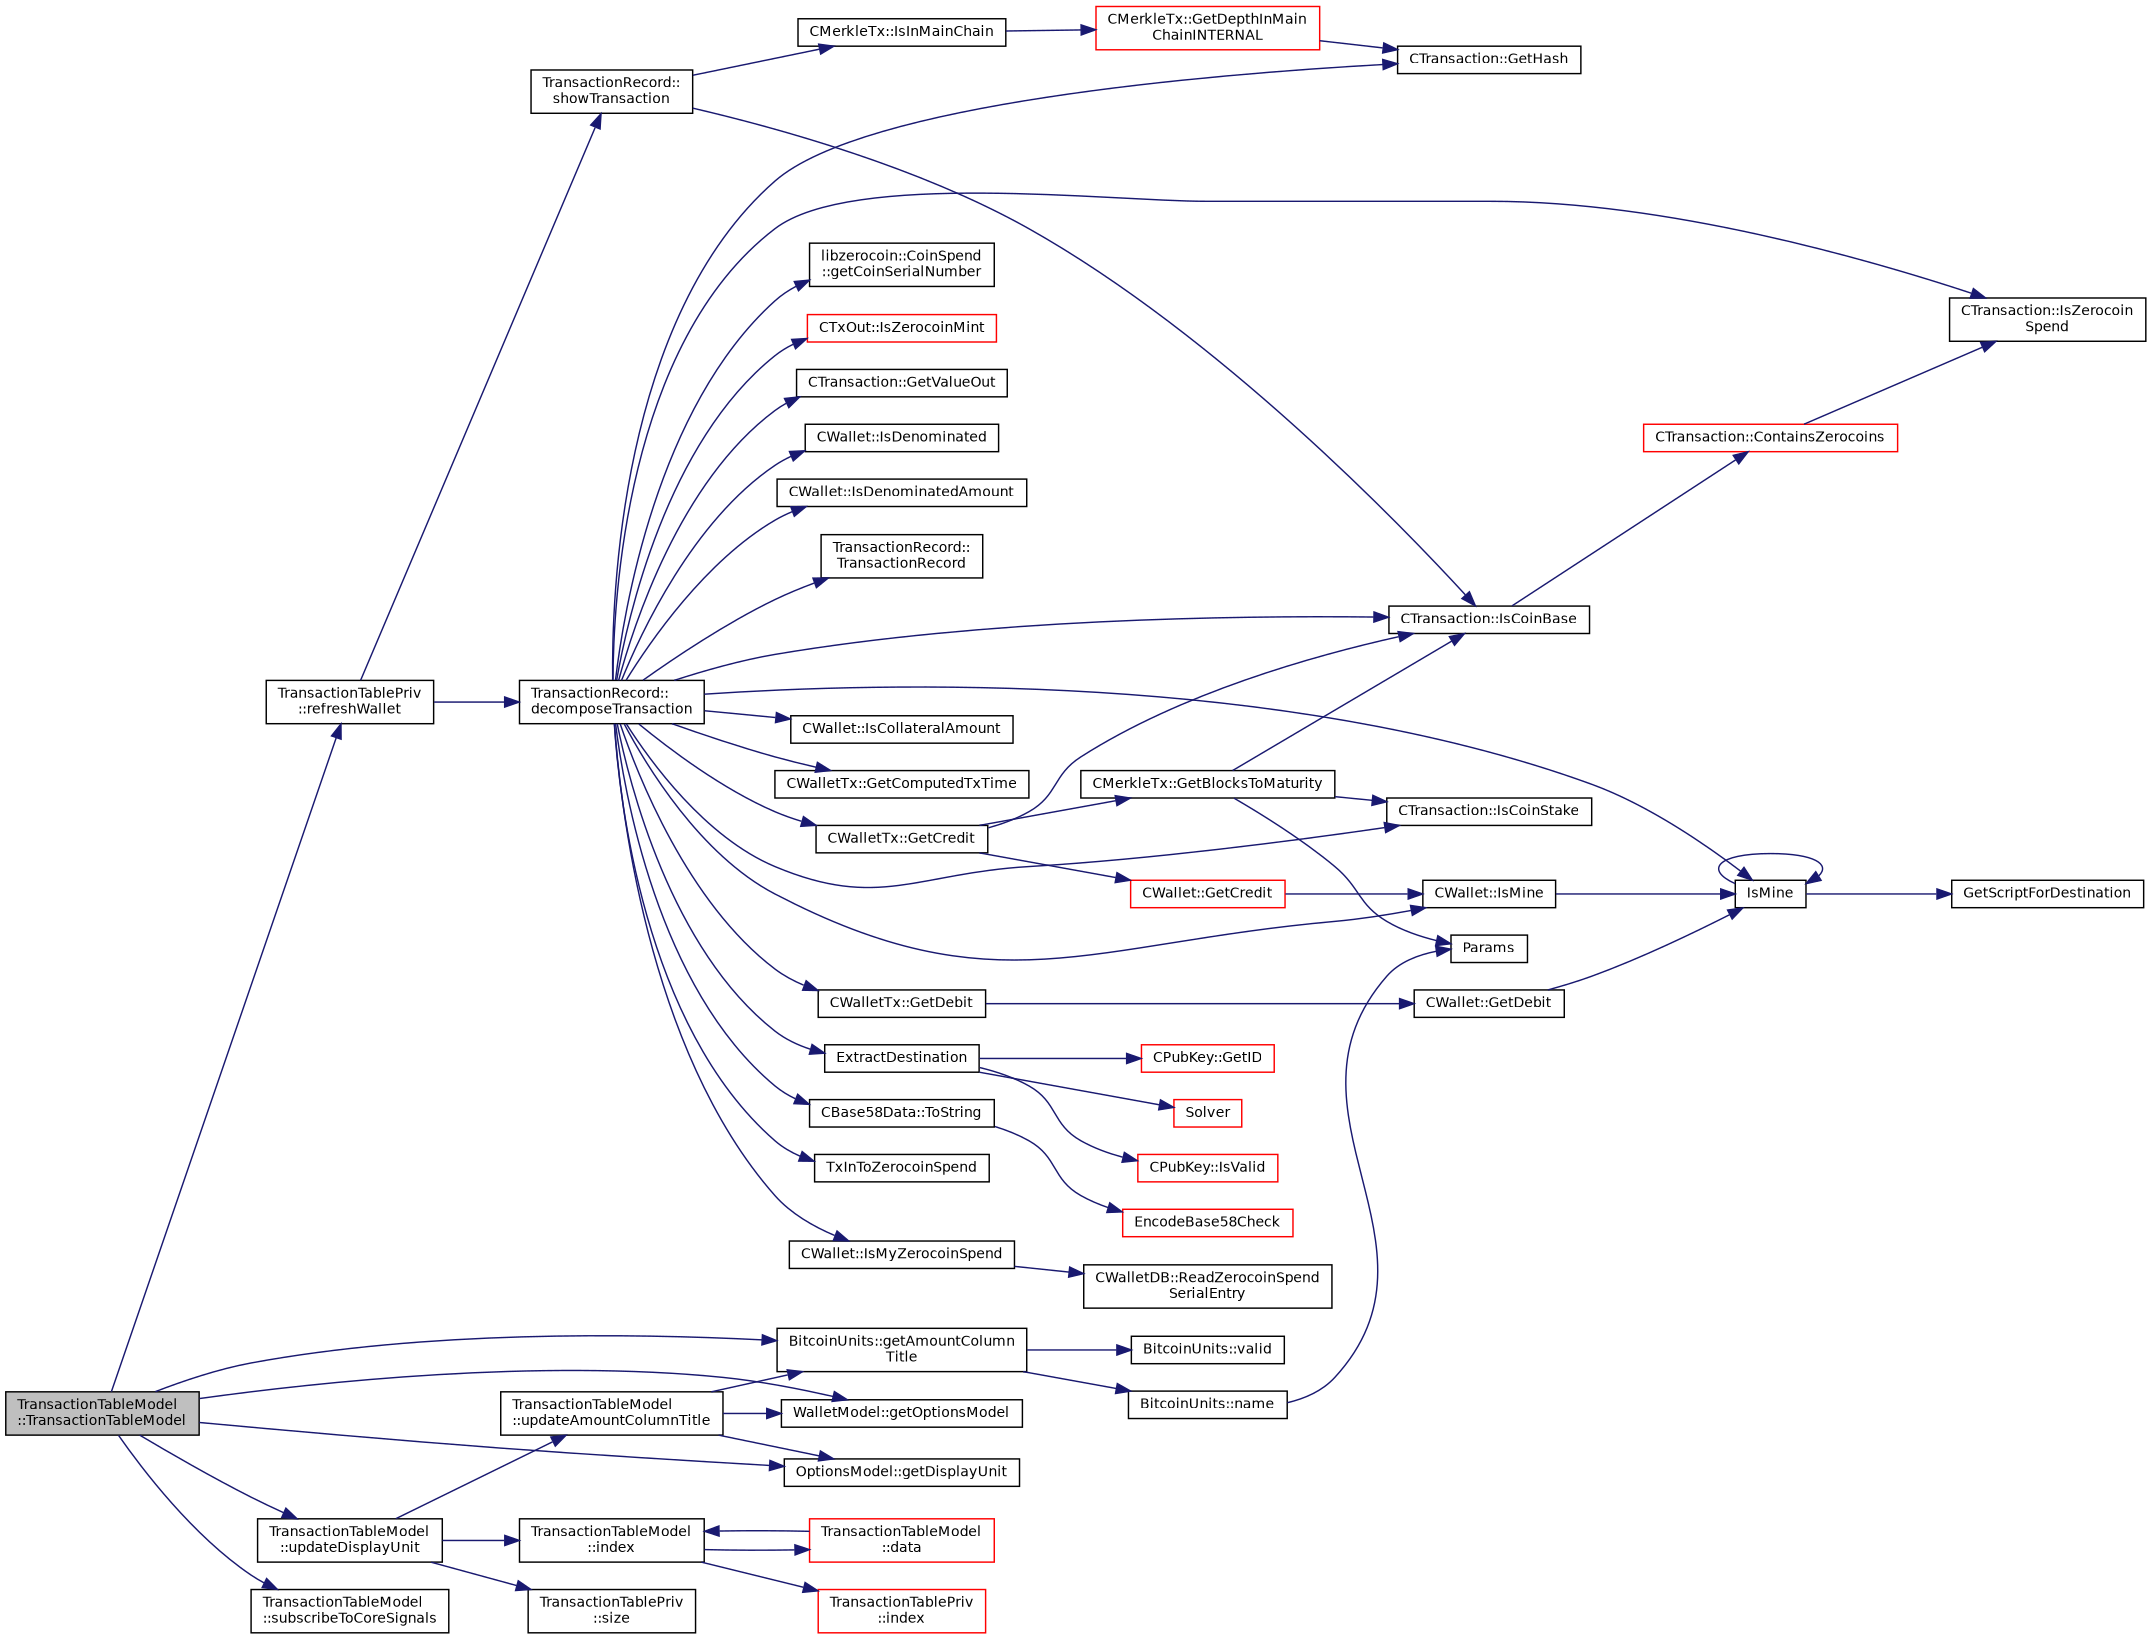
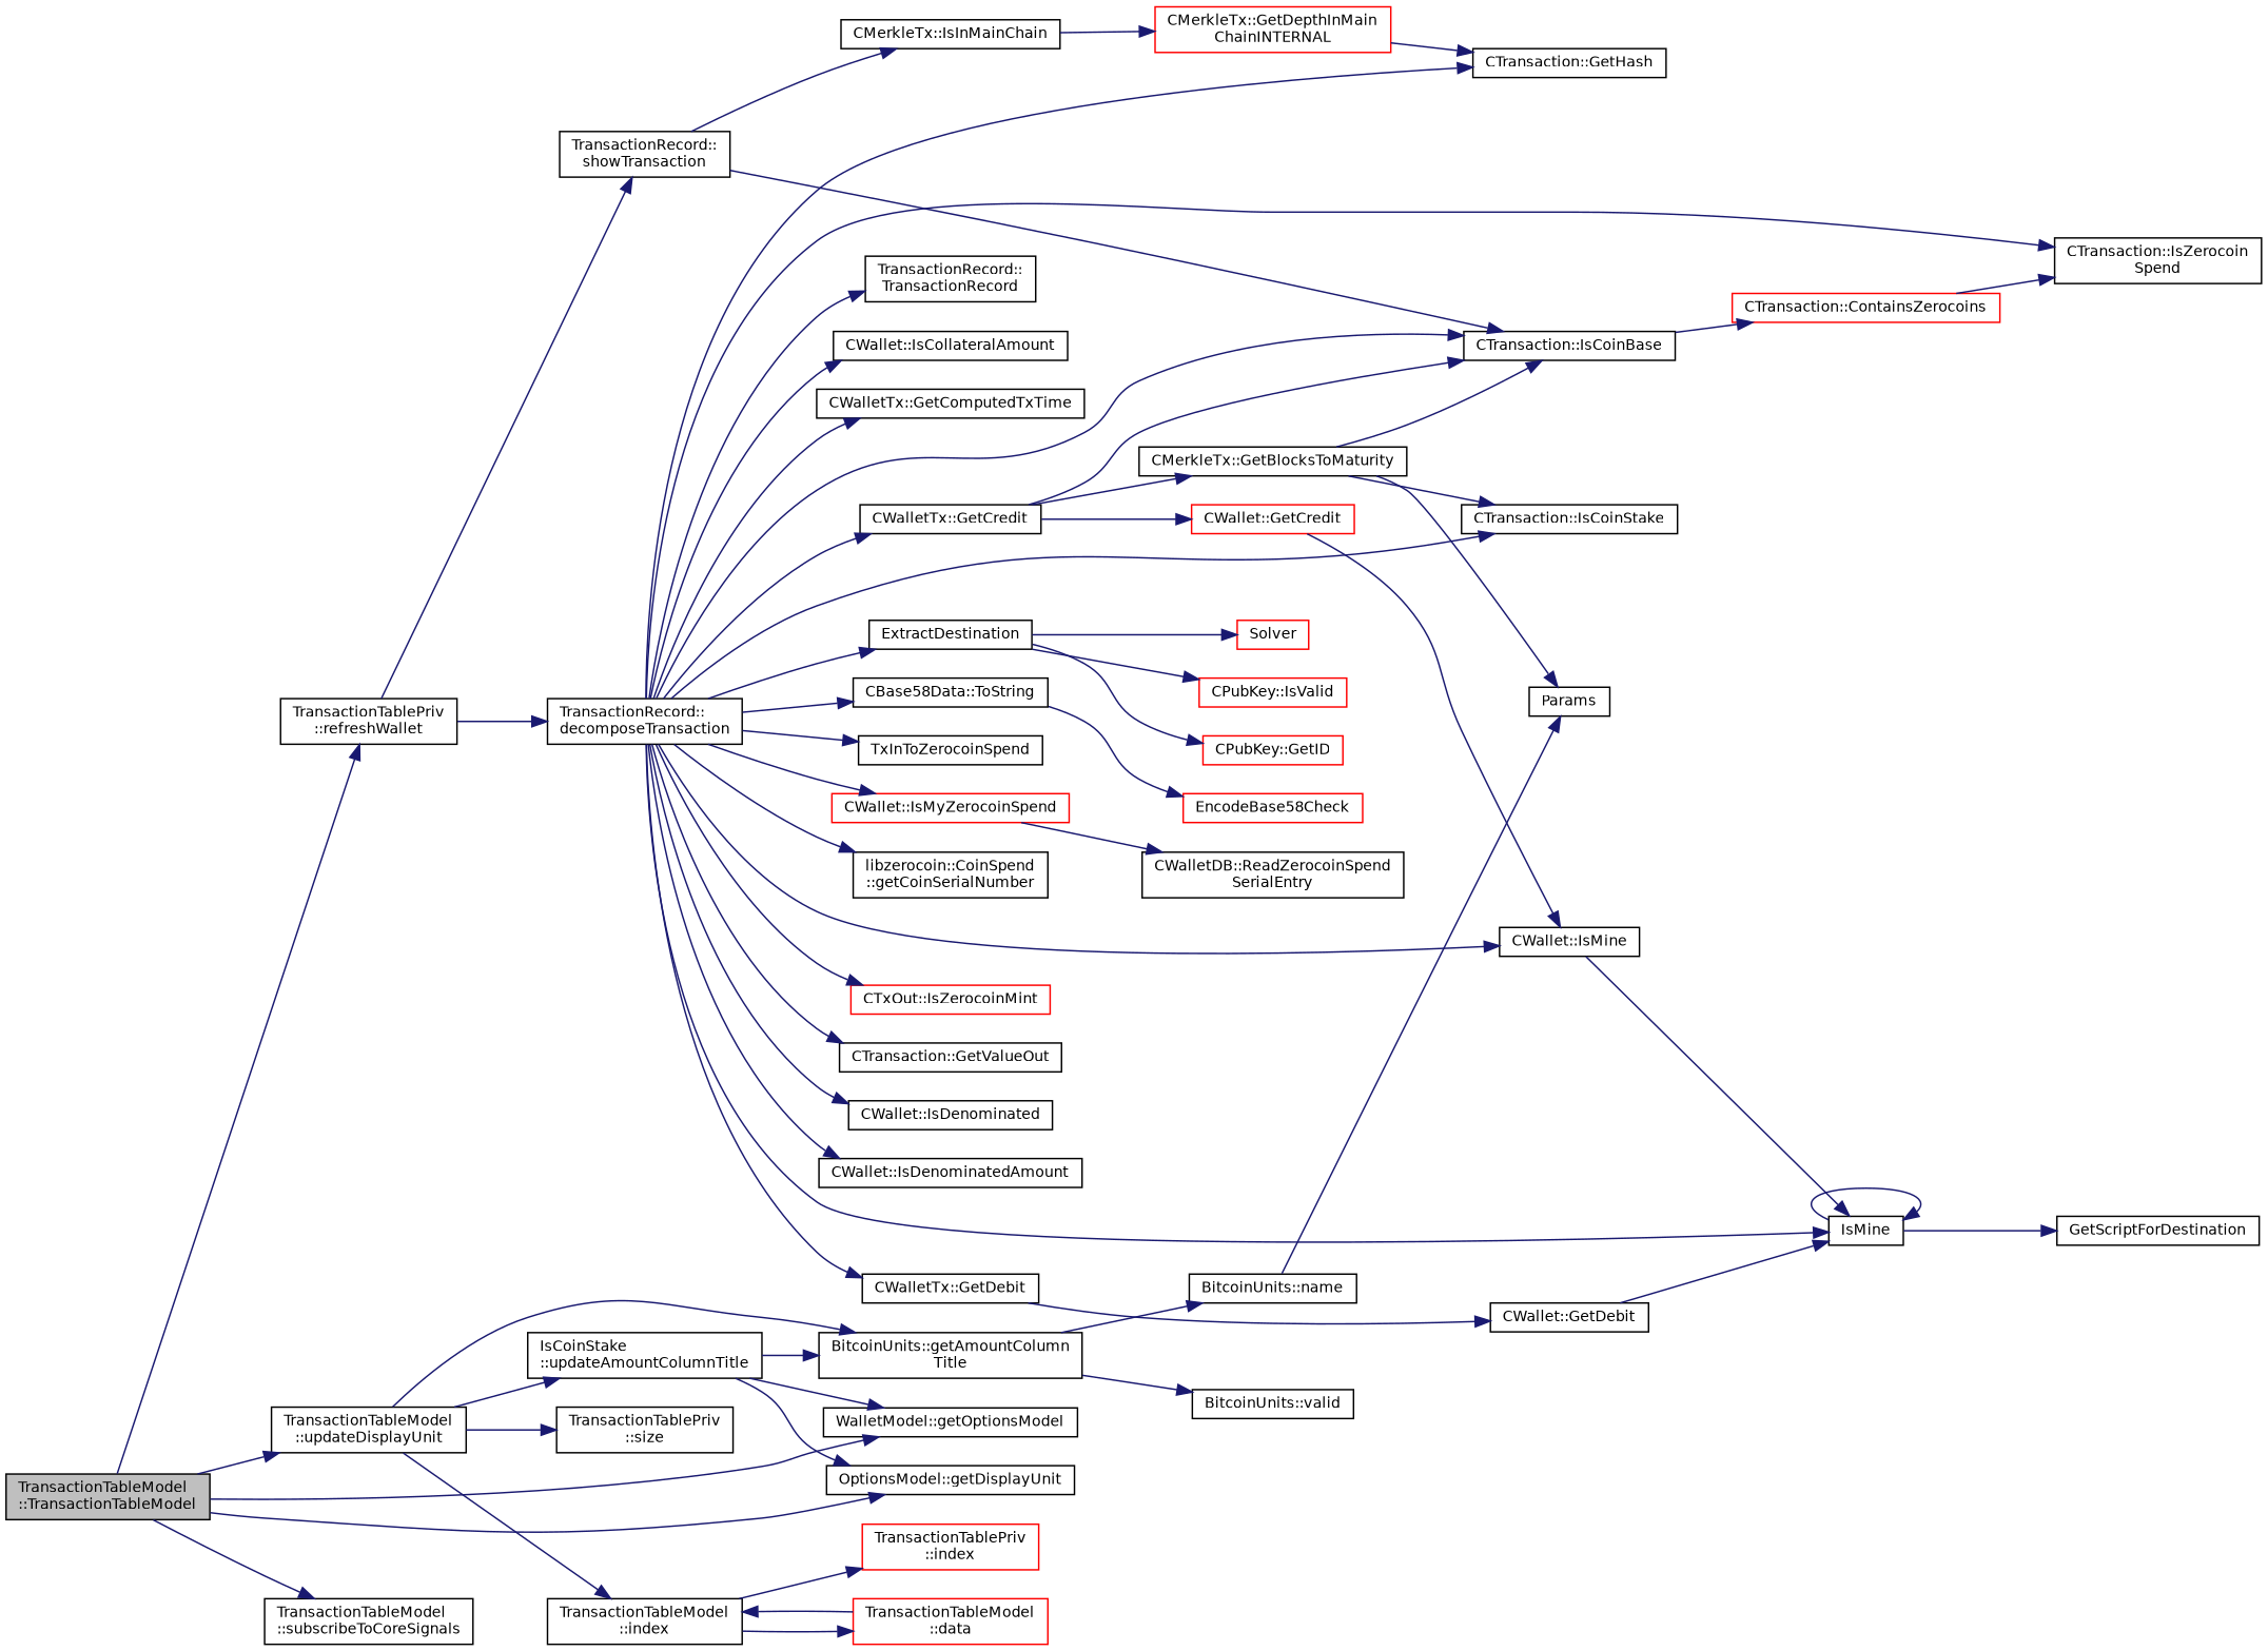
  digraph {
    rankdir=LR
    node [color=black fillcolor=white fontname=Helvetica fontsize=10 shape=record style=filled]
    edge [color=midnightblue fontname=Helvetica fontsize=10 labelfontname=Helvetica labelfontsize=10 style=solid]
    n1 [fillcolor=grey75 fontcolor=black height=0.2 label="TransactionTableModel\l::TransactionTableModel" width=0.4]
    n2 [height=0.2 label="BitcoinUnits::getAmountColumn\lTitle" width=0.4]
    n3 [height=0.2 label="WalletModel::getOptionsModel" width=0.4]
    n4 [height=0.2 label="OptionsModel::getDisplayUnit" width=0.4]
    n5 [height=0.2 label="TransactionTablePriv\l::refreshWallet" width=0.4]
    n6 [height=0.2 label="TransactionTableModel\l::updateDisplayUnit" width=0.4]
    n7 [height=0.2 label="TransactionTableModel\l::subscribeToCoreSignals" width=0.4]
    n8 [height=0.2 label="BitcoinUnits::valid" width=0.4]
    n9 [height=0.2 label="BitcoinUnits::name" width=0.4]
    n10 [height=0.2 label="TransactionRecord::\lshowTransaction" width=0.4]
    n11 [height=0.2 label="TransactionRecord::\ldecomposeTransaction" width=0.4]
-   n12 [height=0.2 label="TransactionTableModel\l::updateAmountColumnTitle" width=0.4]
+   n12 [height=0.2 label="IsCoinStake\l::updateAmountColumnTitle" width=0.4]
    n13 [height=0.2 label="TransactionTableModel\l::index" width=0.4]
    n14 [height=0.2 label="TransactionTablePriv\l::size" width=0.4]
    n15 [height=0.2 label=Params width=0.4]
    n16 [height=0.2 label="CTransaction::IsCoinBase" width=0.4]
    n17 [height=0.2 label="CMerkleTx::IsInMainChain" width=0.4]
    n18 [height=0.2 label="CTransaction::IsZerocoin\lSpend" width=0.4]
    n19 [height=0.2 label="CTransaction::GetHash" width=0.4]
    n20 [height=0.2 label="CWalletTx::GetComputedTxTime" width=0.4]
    n21 [height=0.2 label="CWalletTx::GetCredit" width=0.4]
    n22 [height=0.2 label="CTransaction::IsCoinStake" width=0.4]
    n23 [height=0.2 label="CWallet::IsMine" width=0.4]
    n24 [height=0.2 label=IsMine width=0.4]
    n25 [height=0.2 label="CWalletTx::GetDebit" width=0.4]
    n26 [height=0.2 label=ExtractDestination width=0.4]
    n27 [height=0.2 label="CBase58Data::ToString" width=0.4]
    n28 [height=0.2 label=TxInToZerocoinSpend width=0.4]
-   n29 [height=0.2 label="CWallet::IsMyZerocoinSpend" width=0.4]
+   n29 [color=red height=0.2 label="CWallet::IsMyZerocoinSpend" width=0.4]
    n30 [height=0.2 label="libzerocoin::CoinSpend\l::getCoinSerialNumber" width=0.4]
    n31 [color=red height=0.2 label="CTxOut::IsZerocoinMint" width=0.4]
    n32 [height=0.2 label="CTransaction::GetValueOut" width=0.4]
    n33 [height=0.2 label="CWallet::IsDenominated" width=0.4]
    n34 [height=0.2 label="CWallet::IsDenominatedAmount" width=0.4]
    n35 [height=0.2 label="TransactionRecord::\lTransactionRecord" width=0.4]
    n36 [height=0.2 label="CWallet::IsCollateralAmount" width=0.4]
    n37 [color=red height=0.2 label="CTransaction::ContainsZerocoins" width=0.4]
    n38 [color=red height=0.2 label="CMerkleTx::GetDepthInMain\lChainINTERNAL" width=0.4]
    n39 [height=0.2 label="CMerkleTx::GetBlocksToMaturity" width=0.4]
    n40 [color=red height=0.2 label="CWallet::GetCredit" width=0.4]
    n41 [height=0.2 label=GetScriptForDestination width=0.4]
    n42 [height=0.2 label="CWallet::GetDebit" width=0.4]
    n43 [color=red height=0.2 label=Solver width=0.4]
    n44 [color=red height=0.2 label="CPubKey::IsValid" width=0.4]
    n45 [color=red height=0.2 label="CPubKey::GetID" width=0.4]
    n46 [color=red height=0.2 label=EncodeBase58Check width=0.4]
    n47 [height=0.2 label="CWalletDB::ReadZerocoinSpend\lSerialEntry" width=0.4]
    n48 [color=red height=0.2 label="TransactionTableModel\l::data" width=0.4]
    n49 [color=red height=0.2 label="TransactionTablePriv\l::index" width=0.4]
-   n1 -> n2
+   n6 -> n2
    n1 -> n3
    n1 -> n4
    n1 -> n5
    n1 -> n6
    n1 -> n7
    n2 -> n8
    n2 -> n9
    n5 -> n10
    n5 -> n11
    n6 -> n12
    n6 -> n13
    n6 -> n14
    n9 -> n15
    n10 -> n16
    n10 -> n17
    n11 -> n16
    n11 -> n18
    n11 -> n19
    n11 -> n20
    n11 -> n21
    n11 -> n22
    n11 -> n23
    n11 -> n24
    n11 -> n25
    n11 -> n26
    n11 -> n27
    n11 -> n28
    n11 -> n29
    n11 -> n30
    n11 -> n31
    n11 -> n32
    n11 -> n33
    n11 -> n34
    n11 -> n35
    n11 -> n36
    n12 -> n2
    n12 -> n3
    n12 -> n4
    n13 -> n48
    n13 -> n49
    n16 -> n37
    n17 -> n38
    n21 -> n16
    n21 -> n39
    n21 -> n40
    n23 -> n24
    n24 -> n24
    n24 -> n41
    n25 -> n42
    n26 -> n43
    n26 -> n44
    n26 -> n45
    n27 -> n46
    n29 -> n47
    n37 -> n18
    n38 -> n19
    n39 -> n15
    n39 -> n16
    n39 -> n22
    n40 -> n23
    n42 -> n24
    n48 -> n13
  }
